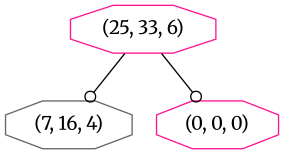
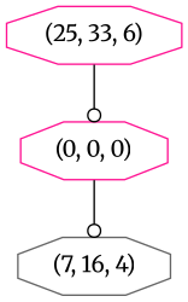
  digraph {
    fontname=Merriweather
    node [color=deeppink fontname=Merriweather shape=octagon]
    edge [arrowhead=odot fontname=Merriweather]
    "(7, 16, 4)" [color=gray40]
    "(0, 0, 0)"
    "(25, 33, 6)"
-   "(25, 33, 6)" -> "(7, 16, 4)"
+   "(0, 0, 0)" -> "(7, 16, 4)"
    "(25, 33, 6)" -> "(0, 0, 0)"
  }
